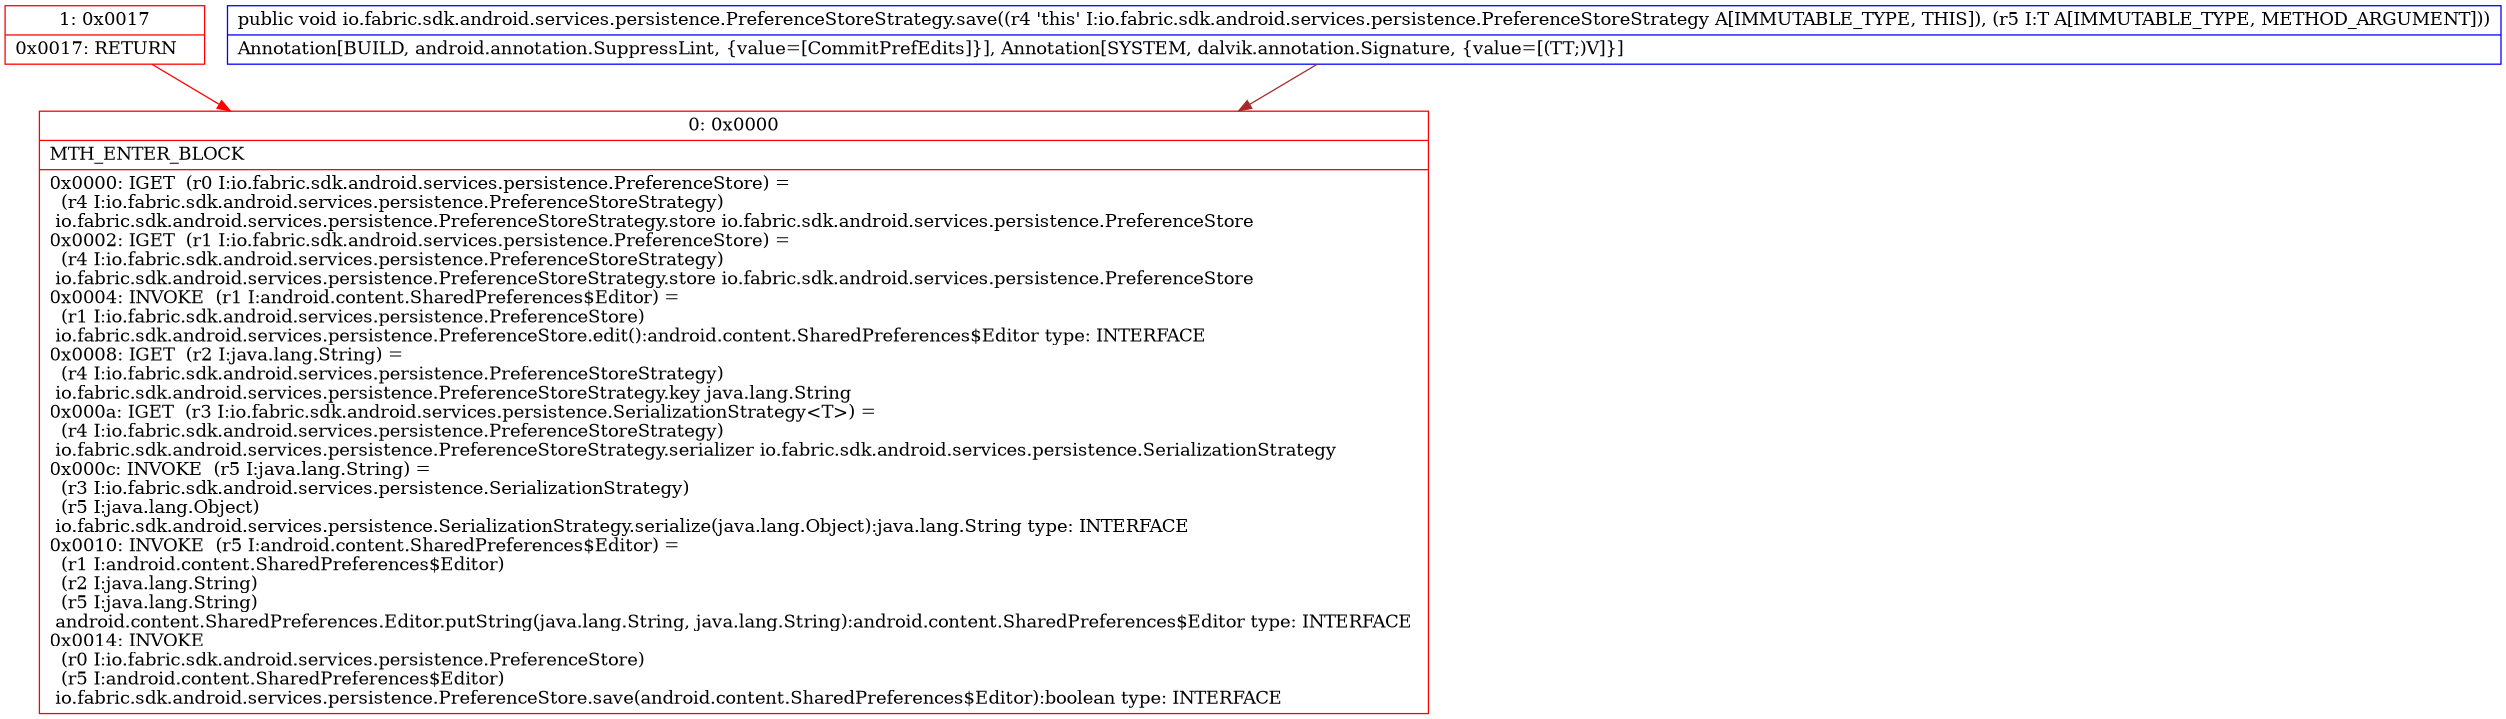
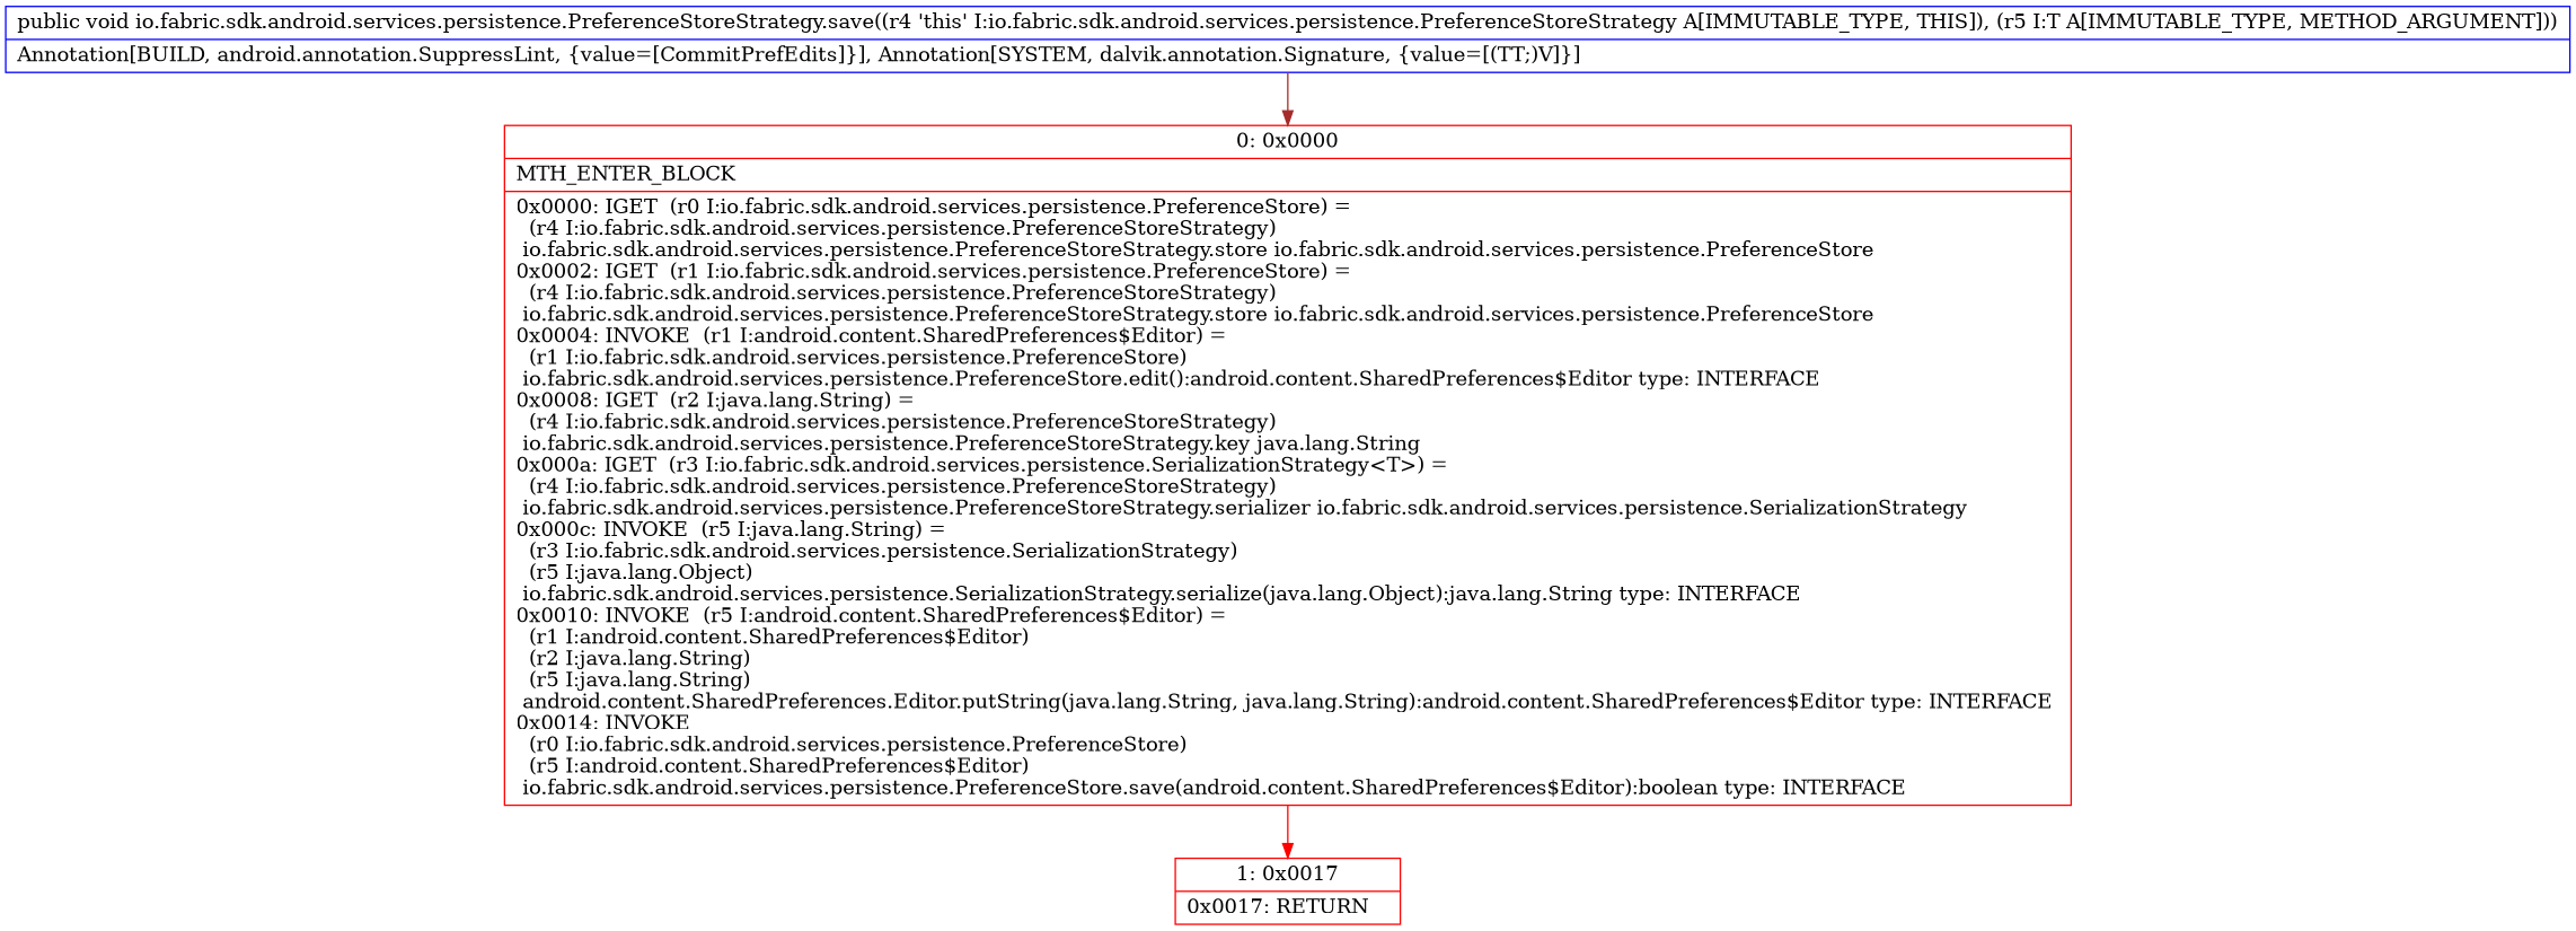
  digraph {
    node [shape=record color=red]
    n1 [label="{0\:\ 0x0000|MTH_ENTER_BLOCK\l|0x0000: IGET  (r0 I:io.fabric.sdk.android.services.persistence.PreferenceStore) = \l  (r4 I:io.fabric.sdk.android.services.persistence.PreferenceStoreStrategy)\l io.fabric.sdk.android.services.persistence.PreferenceStoreStrategy.store io.fabric.sdk.android.services.persistence.PreferenceStore \l0x0002: IGET  (r1 I:io.fabric.sdk.android.services.persistence.PreferenceStore) = \l  (r4 I:io.fabric.sdk.android.services.persistence.PreferenceStoreStrategy)\l io.fabric.sdk.android.services.persistence.PreferenceStoreStrategy.store io.fabric.sdk.android.services.persistence.PreferenceStore \l0x0004: INVOKE  (r1 I:android.content.SharedPreferences$Editor) = \l  (r1 I:io.fabric.sdk.android.services.persistence.PreferenceStore)\l io.fabric.sdk.android.services.persistence.PreferenceStore.edit():android.content.SharedPreferences$Editor type: INTERFACE \l0x0008: IGET  (r2 I:java.lang.String) = \l  (r4 I:io.fabric.sdk.android.services.persistence.PreferenceStoreStrategy)\l io.fabric.sdk.android.services.persistence.PreferenceStoreStrategy.key java.lang.String \l0x000a: IGET  (r3 I:io.fabric.sdk.android.services.persistence.SerializationStrategy\<T\>) = \l  (r4 I:io.fabric.sdk.android.services.persistence.PreferenceStoreStrategy)\l io.fabric.sdk.android.services.persistence.PreferenceStoreStrategy.serializer io.fabric.sdk.android.services.persistence.SerializationStrategy \l0x000c: INVOKE  (r5 I:java.lang.String) = \l  (r3 I:io.fabric.sdk.android.services.persistence.SerializationStrategy)\l  (r5 I:java.lang.Object)\l io.fabric.sdk.android.services.persistence.SerializationStrategy.serialize(java.lang.Object):java.lang.String type: INTERFACE \l0x0010: INVOKE  (r5 I:android.content.SharedPreferences$Editor) = \l  (r1 I:android.content.SharedPreferences$Editor)\l  (r2 I:java.lang.String)\l  (r5 I:java.lang.String)\l android.content.SharedPreferences.Editor.putString(java.lang.String, java.lang.String):android.content.SharedPreferences$Editor type: INTERFACE \l0x0014: INVOKE  \l  (r0 I:io.fabric.sdk.android.services.persistence.PreferenceStore)\l  (r5 I:android.content.SharedPreferences$Editor)\l io.fabric.sdk.android.services.persistence.PreferenceStore.save(android.content.SharedPreferences$Editor):boolean type: INTERFACE \l}"]
    n2 [label="{1\:\ 0x0017|0x0017: RETURN   \l}"]
    n3 [label="{public void io.fabric.sdk.android.services.persistence.PreferenceStoreStrategy.save((r4 'this' I:io.fabric.sdk.android.services.persistence.PreferenceStoreStrategy A[IMMUTABLE_TYPE, THIS]), (r5 I:T A[IMMUTABLE_TYPE, METHOD_ARGUMENT]))  | Annotation[BUILD, android.annotation.SuppressLint, \{value=[CommitPrefEdits]\}], Annotation[SYSTEM, dalvik.annotation.Signature, \{value=[(TT;)V]\}]\l}" color=blue]
-   n2 -> n1 [color=red]
+   n1 -> n2 [color=red]
    n3 -> n1 [color=brown]
  }
